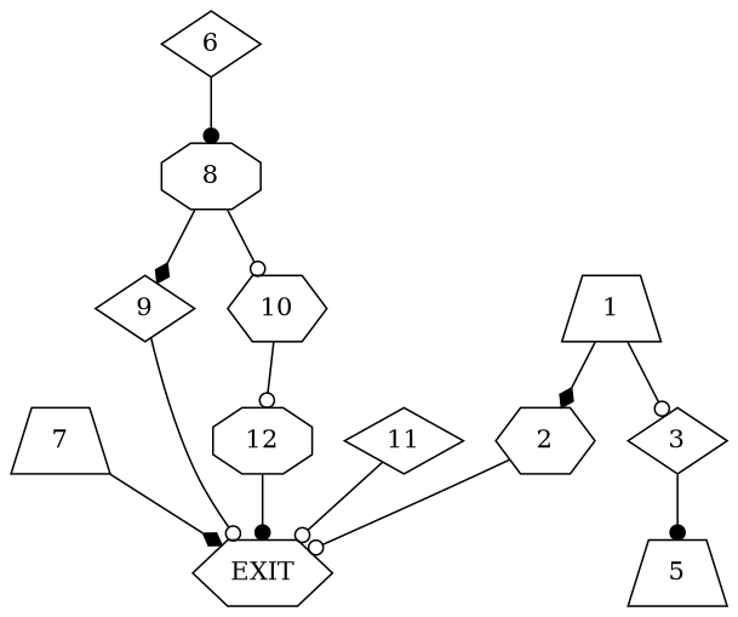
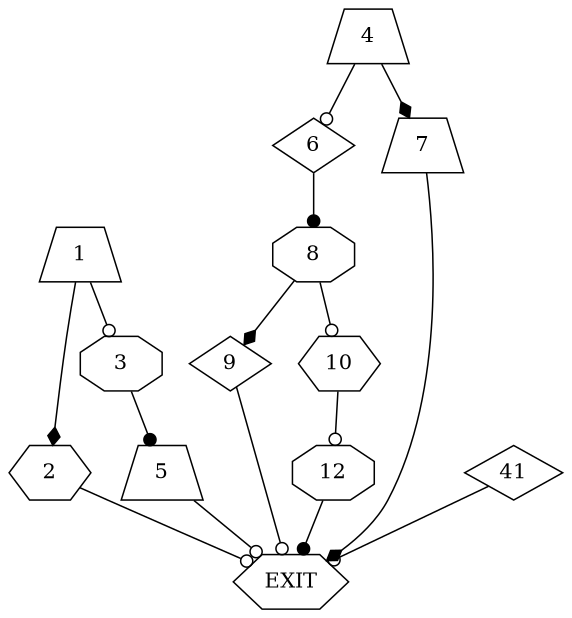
  digraph {
    node [shape=trapezium]
    edge [arrowhead=odot]
    2 [shape=hexagon]
    1
-   3 [shape=diamond]
+   3 [shape=octagon]
    n4 [label=EXIT shape=hexagon]
    5
    6 [shape=diamond]
+   4
    7
    8 [shape=octagon]
    9 [shape=diamond]
    10 [shape=hexagon]
    12 [shape=octagon]
-   11 [shape=diamond]
+   11 [shape=diamond label=41]
    2 -> n4
    1 -> 2 [arrowhead=diamond]
    1 -> 3
    3 -> 5 [arrowhead=dot]
+   5 -> n4
    6 -> 8 [arrowhead=dot]
+   4 -> 6
+   4 -> 7 [arrowhead=diamond]
    7 -> n4 [arrowhead=diamond]
    8 -> 9 [arrowhead=diamond]
    8 -> 10
    9 -> n4
    10 -> 12
    12 -> n4 [arrowhead=dot]
    11 -> n4
  }
